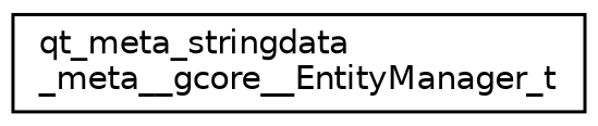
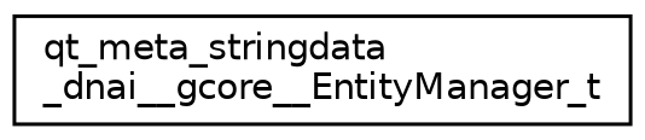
  digraph {
    rankdir=LR
    fontname="DejaVu Sans"
-   n1 [color=black fillcolor=white fontname="DejaVu Sans" fontsize=10 height=0.2 label="qt_meta_stringdata\l_meta__gcore__EntityManager_t" shape=record style=filled width=0.4]
+   n1 [color=black fillcolor=white fontname="DejaVu Sans" fontsize=10 height=0.2 label="qt_meta_stringdata\l_dnai__gcore__EntityManager_t" shape=record style=filled width=0.4]
  }
